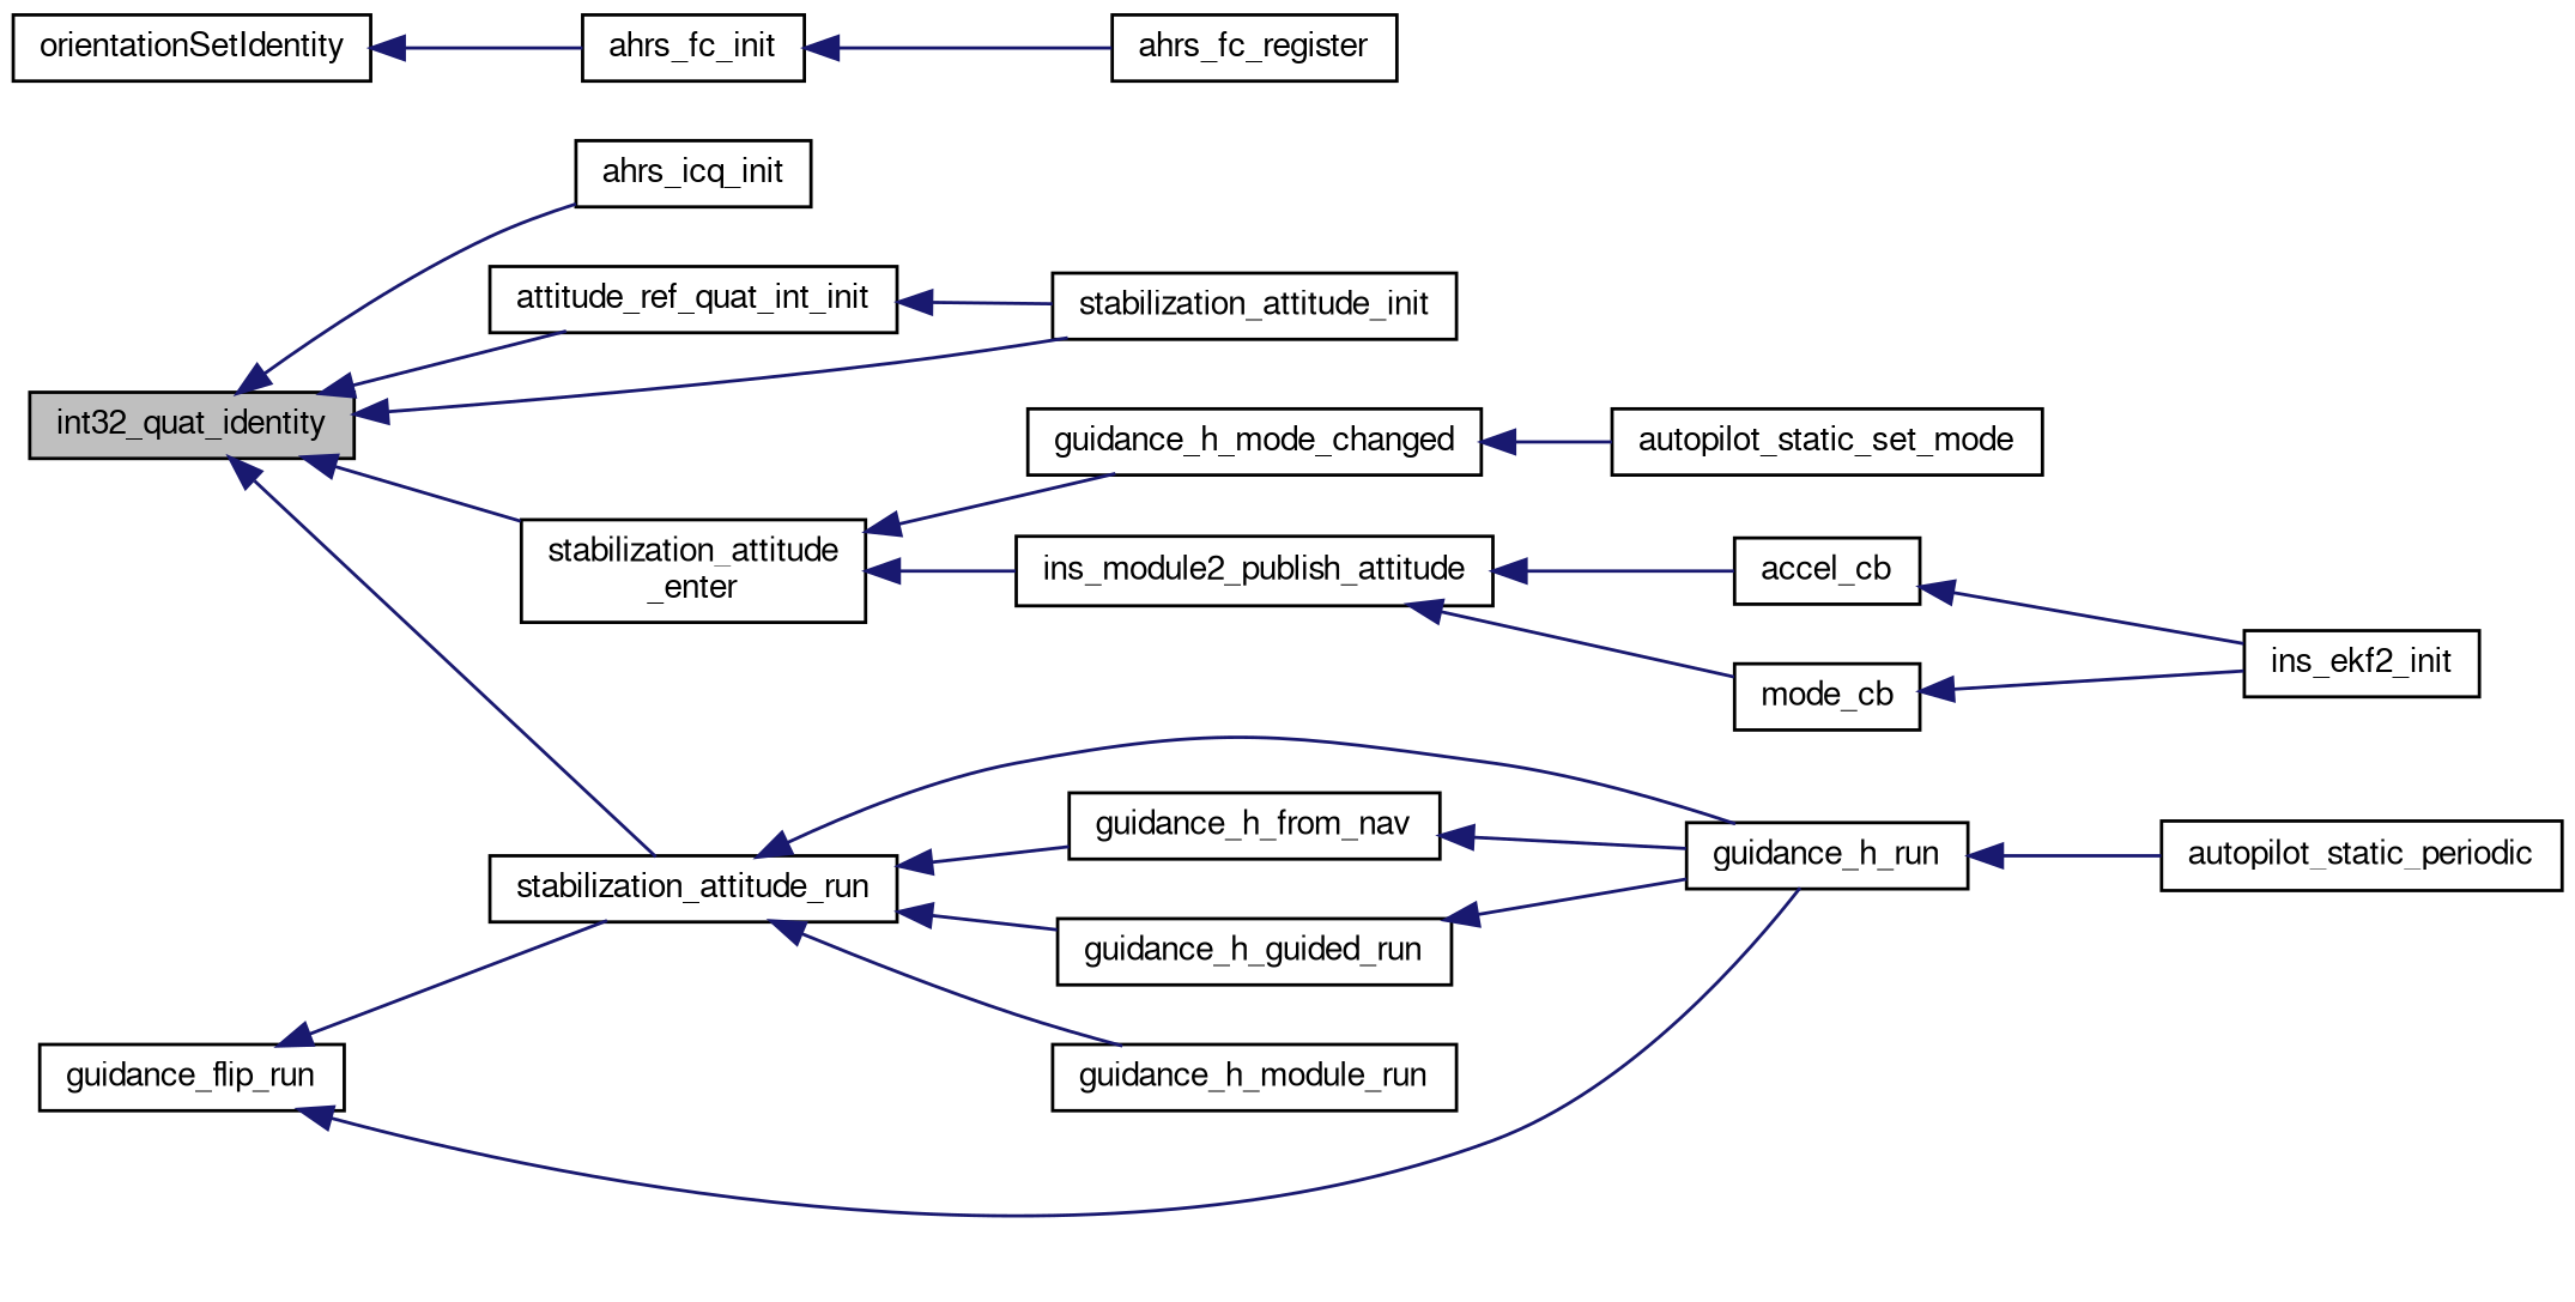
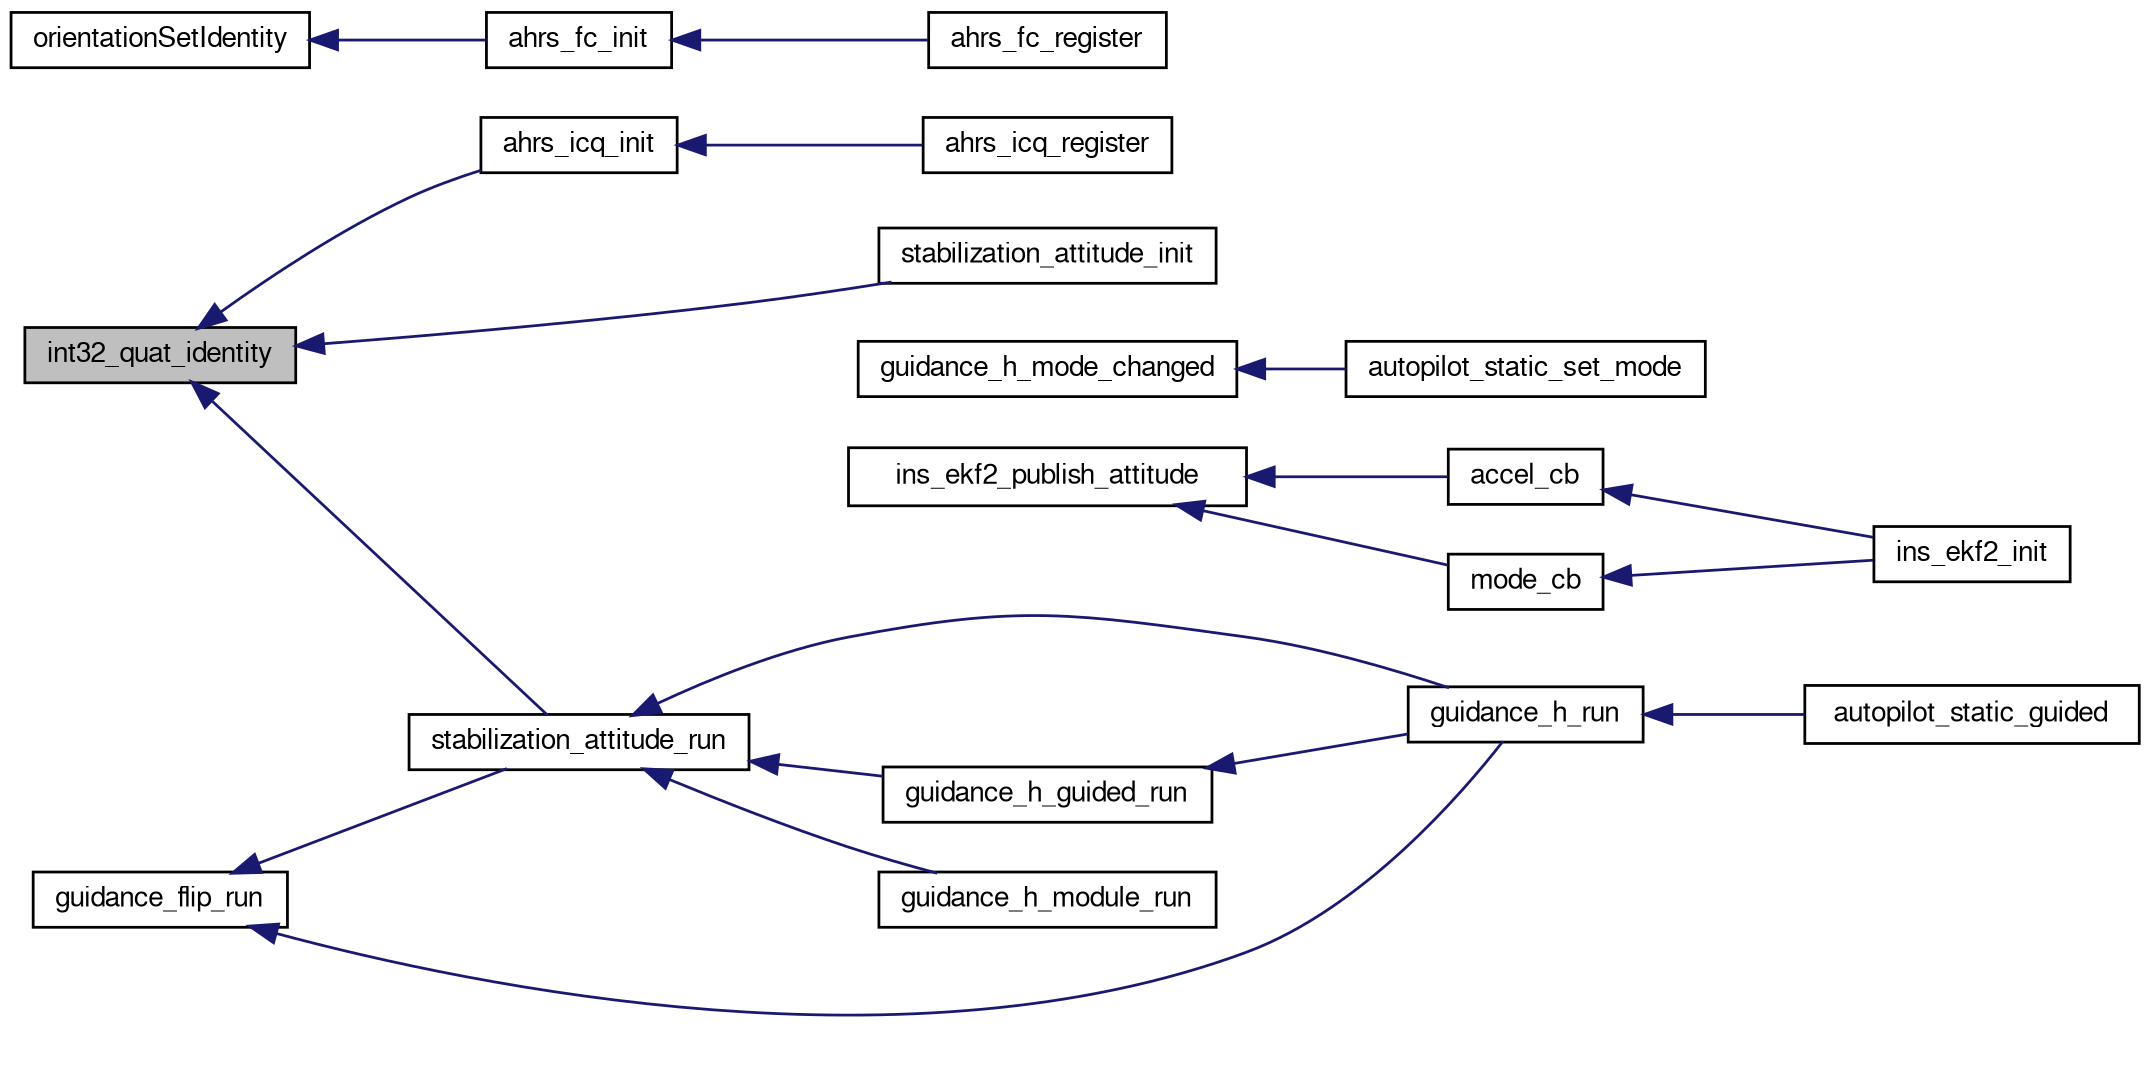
  digraph {
    rankdir=LR
    node [color=black fillcolor=white fontname=FreeSans fontsize=10 shape=record style=filled]
    edge [color=midnightblue dir=back fontname=FreeSans fontsize=10 labelfontname=FreeSans labelfontsize=10 style=solid]
    n1 [fillcolor=grey75 fontcolor=black height=0.2 label=int32_quat_identity width=0.4]
    n2 [height=0.2 label=ahrs_icq_init width=0.4]
-   n3 [height=0.2 label=attitude_ref_quat_int_init width=0.4]
    n4 [height=0.2 label=stabilization_attitude_init width=0.4]
-   n5 [height=0.2 label="stabilization_attitude\l_enter" width=0.4]
    n6 [height=0.2 label=stabilization_attitude_run width=0.4]
+   n7 [height=0.2 label=ahrs_icq_register width=0.4]
    n8 [height=0.2 label=orientationSetIdentity width=0.4]
    n9 [height=0.2 label=ahrs_fc_init width=0.4]
    n10 [height=0.2 label=guidance_h_mode_changed width=0.4]
-   n11 [height=0.2 label=ins_module2_publish_attitude width=0.4]
+   n11 [height=0.2 label=ins_ekf2_publish_attitude width=0.4]
    n12 [height=0.2 label=guidance_h_run width=0.4]
-   n13 [height=0.2 label=guidance_h_from_nav width=0.4]
    n14 [height=0.2 label=guidance_h_guided_run width=0.4]
    n15 [height=0.2 label=guidance_h_module_run width=0.4]
    n16 [height=0.2 label=ahrs_fc_register width=0.4]
    n17 [height=0.2 label=autopilot_static_set_mode width=0.4]
    n18 [height=0.2 label=accel_cb width=0.4]
    n19 [height=0.2 label=mode_cb width=0.4]
    n20 [height=0.2 label=ins_ekf2_init width=0.4]
    n21 [height=0.2 label=guidance_flip_run width=0.4]
-   n22 [height=0.2 label=autopilot_static_periodic width=0.4]
+   n22 [height=0.2 label=autopilot_static_guided width=0.4]
    n1 -> n2
-   n1 -> n3
    n1 -> n4
-   n1 -> n5
    n1 -> n6
-   n3 -> n4
-   n5 -> n10
-   n5 -> n11
+   n2 -> n7
    n6 -> n12
-   n6 -> n13
    n6 -> n14
    n6 -> n15
    n8 -> n9
    n9 -> n16
    n10 -> n17
    n11 -> n18
    n11 -> n19
    n12 -> n22
-   n13 -> n12
    n14 -> n12
    n18 -> n20
    n19 -> n20
    n21 -> n6
    n21 -> n12
  }
